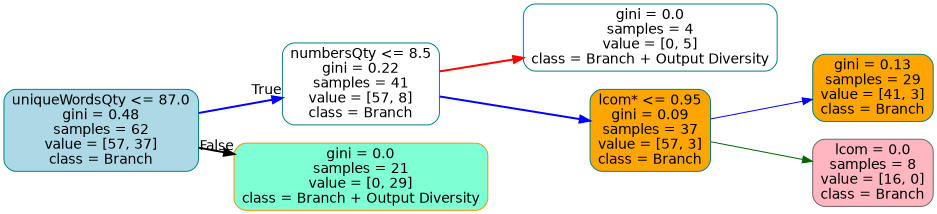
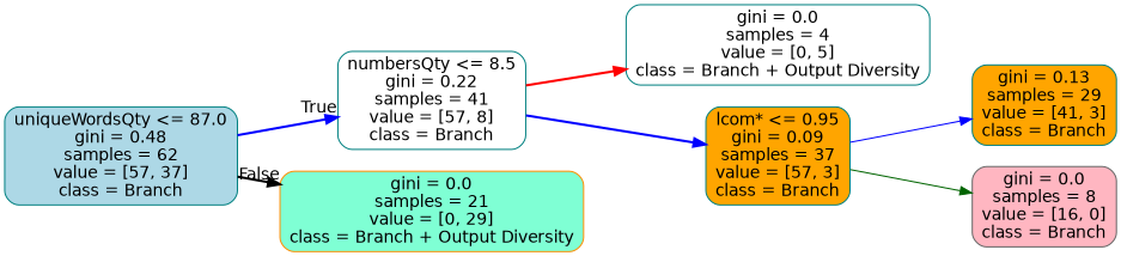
  digraph {
    rankdir=LR
    node [color=teal fillcolor=white fontname=helvetica shape=box style="filled, rounded"]
    edge [fontname=helvetica color=blue style=bold]
    n1 [fillcolor=lightblue label="uniqueWordsQty <= 87.0\ngini = 0.48\nsamples = 62\nvalue = [57, 37]\nclass = Branch"]
    n2 [label="numbersQty <= 8.5\ngini = 0.22\nsamples = 41\nvalue = [57, 8]\nclass = Branch"]
    n3 [color=darkorange fillcolor=aquamarine label="gini = 0.0\nsamples = 21\nvalue = [0, 29]\nclass = Branch + Output Diversity"]
    n4 [label="gini = 0.0\nsamples = 4\nvalue = [0, 5]\nclass = Branch + Output Diversity"]
    n5 [fillcolor=orange label="lcom* <= 0.95\ngini = 0.09\nsamples = 37\nvalue = [57, 3]\nclass = Branch"]
    n6 [fillcolor=orange label="gini = 0.13\nsamples = 29\nvalue = [41, 3]\nclass = Branch"]
-   n7 [color=gray40 fillcolor=lightpink label="lcom = 0.0\nsamples = 8\nvalue = [16, 0]\nclass = Branch"]
+   n7 [color=gray40 fillcolor=lightpink label="gini = 0.0\nsamples = 8\nvalue = [16, 0]\nclass = Branch"]
    n1 -> n2 [headlabel=True labelangle=45 labeldistance=2.5]
    n1 -> n3 [headlabel=False labelangle=-45 labeldistance=2.5 color=black]
    n2 -> n4 [color=red]
    n2 -> n5
    n5 -> n6 [style=solid]
    n5 -> n7 [color=darkgreen style=solid]
  }
